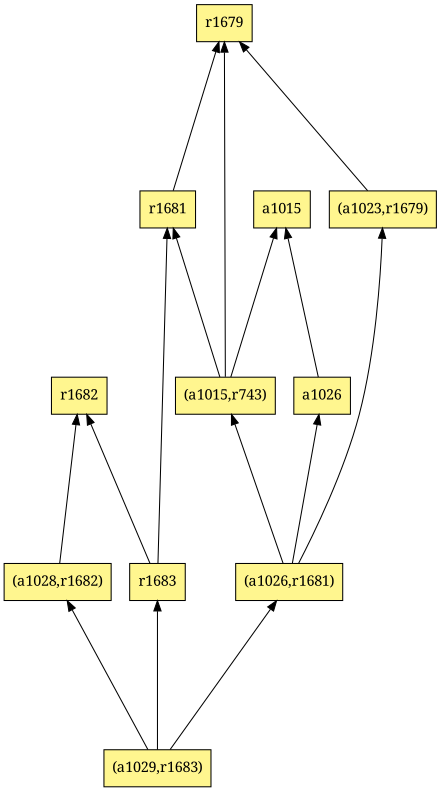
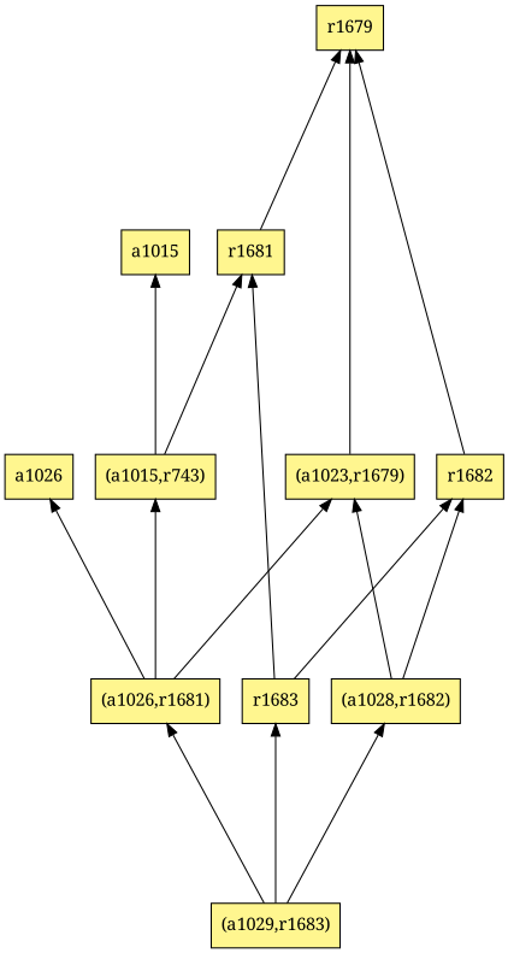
  digraph {
    fontname="Noto Serif"
    rankdir=BT
    ranksep=2.0
    node [fillcolor=khaki1 fontname="Noto Serif" shape=record style=filled]
    edge [fontname="Noto Serif"]
    n1 [label="{a1015}"]
    n2 [label="{r1682}"]
    n3 [label="{r1679}"]
    n4 [label="{(a1015,r743)}"]
    n5 [label="{r1681}"]
    n6 [label="{a1026}"]
    n7 [label="{(a1028,r1682)}"]
    n8 [label="{(a1023,r1679)}"]
    n9 [label="{r1683}"]
    n10 [label="{(a1029,r1683)}"]
    n11 [label="{(a1026,r1681)}"]
-   n4 -> n3
+   n2 -> n3
    n4 -> n1
    n4 -> n5
    n5 -> n3
-   n6 -> n1
    n7 -> n2
+   n7 -> n8
    n8 -> n3
    n9 -> n2
    n9 -> n5
    n10 -> n7
    n10 -> n9
    n10 -> n11
    n11 -> n4
    n11 -> n6
    n11 -> n8
  }
